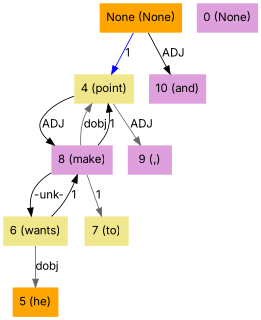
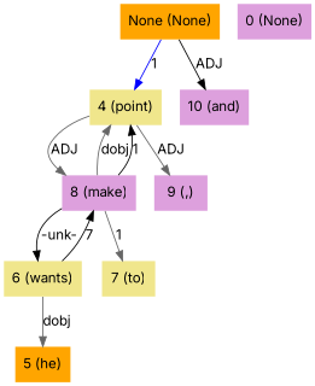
  digraph {
    fontname=Inter
    node [fillcolor=plum fontname=Inter shape=plaintext style=filled]
    edge [color=gray40 dir=forward fontname=Inter]
    n1 [fillcolor=orange label="None (None)"]
    n2 [fillcolor=khaki label="4 (point)"]
    n3 [label="10 (and)"]
    n4 [label="8 (make)"]
    n5 [label="9 (,)"]
    n6 [fillcolor=khaki label="6 (wants)"]
    n7 [fillcolor=khaki label="7 (to)"]
    n8 [label="0 (None)"]
    n9 [fillcolor=orange label="5 (he)"]
    n1 -> n2 [color=blue label=1]
    n1 -> n3 [color=black label=ADJ]
-   n2 -> n4 [color=black label=ADJ]
+   n2 -> n4 [label=ADJ]
    n2 -> n5 [label=ADJ]
    n4 -> n2 [label=dobj]
    n4 -> n2 [color=black label=1]
    n4 -> n6 [color=black label="-unk-"]
    n4 -> n7 [label=1]
-   n6 -> n4 [color=black label=1]
+   n6 -> n4 [color=black label=7]
    n6 -> n9 [label=dobj]
  }
